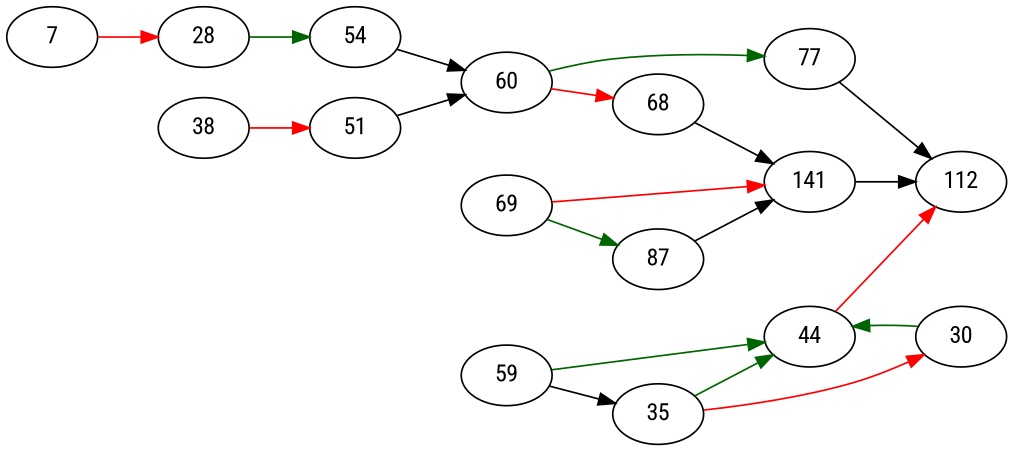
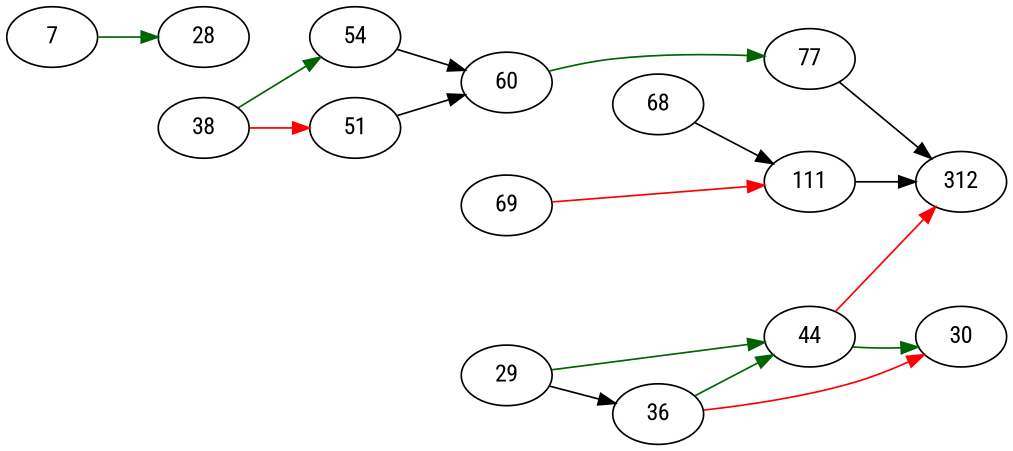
  strict digraph {
    fontname="Roboto Condensed"
    rankdir=LR
    node [fontname="Roboto Condensed"]
    edge [color=darkgreen fontname="Roboto Condensed"]
    7 [entry=true]
    28
-   29 [label=59]
+   29
    44
-   36 [label=35]
-   112
+   36
+   112 [label=312]
    n7 [label=30]
    n8 [label=38]
    54
    n10 [label=51]
    69
-   87
-   111 [label=141]
+   111
    60
    n15 [label=77]
    68
-   7 -> 28 [color=red cond=true]
+   7 -> 28 [cond=true]
    29 -> 44 [cond=true]
    29 -> 36 [color=black cond=false]
    44 -> 112 [color=red]
    36 -> 44 [cond=true]
    36 -> n7 [color=red cond=false]
-   n7 -> 44 [cond=true]
-   28 -> 54 [cond=true]
+   44 -> n7 [cond=true]
+   n8 -> 54 [cond=true]
    n8 -> n10 [color=red cond=false]
    54 -> 60 [color=""]
    n10 -> 60 [color=""]
-   69 -> 87 [cond=true]
    69 -> 111 [color=red cond=false]
-   87 -> 111 [color=""]
    111 -> 112 [color=""]
    60 -> n15 [cond=true]
-   60 -> 68 [color=red cond=false]
    n15 -> 112 [color=""]
    68 -> 111 [color=""]
  }
